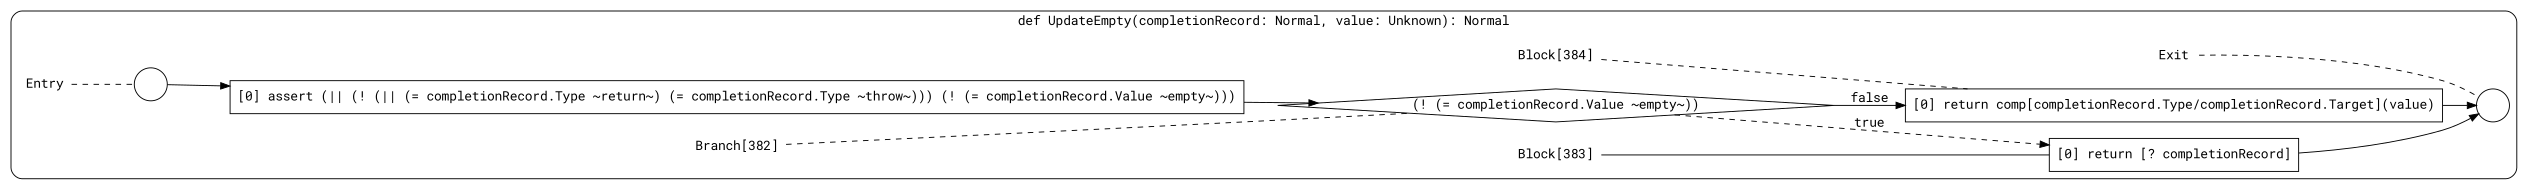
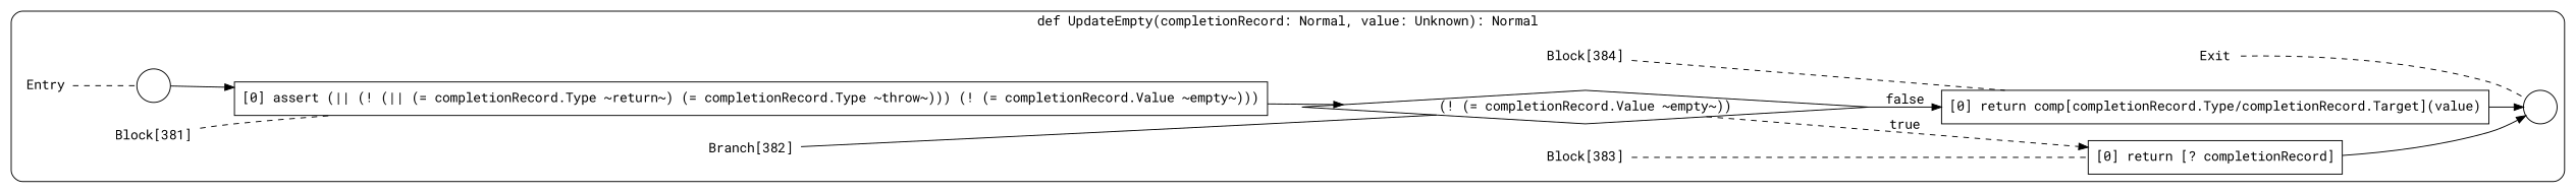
  digraph {
    fontname="Roboto Mono"
    rankdir=LR
    node [fontname="Roboto Mono" shape=none]
    edge [color=black fontname="Roboto Mono" style=dashed]
    n1 [label=<<font color="black">Entry</font>>]
    n2 [color=black fillcolor=white label=" " shape=circle style=filled]
    n3 [color=black fillcolor=white label=<<font color="black">[0] assert (|| (! (|| (= completionRecord.Type ~return~) (= completionRecord.Type ~throw~))) (! (= completionRecord.Value ~empty~)))<BR ALIGN="LEFT"/></font>> shape=box style=filled]
    n4 [color=black fillcolor=white label=<<font color="black">(! (= completionRecord.Value ~empty~))</font>> shape=diamond style=filled]
    n5 [label=<<font color="black">Exit</font>>]
    n6 [color=black fillcolor=white label=" " shape=circle style=filled]
+   n7 [label=<<font color="black">Block[381]</font>>]
    n8 [color=black fillcolor=white label=<<font color="black">[0] return [? completionRecord]<BR ALIGN="LEFT"/></font>> shape=box style=filled]
    n9 [color=black fillcolor=white label=<<font color="black">[0] return comp[completionRecord.Type/completionRecord.Target](value)<BR ALIGN="LEFT"/></font>> shape=box style=filled]
    n10 [label=<<font color="black">Branch[382]</font>>]
    n11 [label=<<font color="black">Block[383]</font>>]
    n12 [label=<<font color="black">Block[384]</font>>]
    subgraph cluster_1 {
      label="def UpdateEmpty(completionRecord: Normal, value: Unknown): Normal"
      style=rounded
      n1
      n2
      n3
      n4
      n5
      n6
+     n7
      n8
      n9
      n10
      n11
      n12
    }
    n1 -> n2 [arrowhead=none]
    n2 -> n3 [style=""]
    n3 -> n4 [style=""]
    n4 -> n8 [label=<<font color="black">true</font>>]
    n4 -> n9 [label=<<font color="black">false</font>> style=""]
    n5 -> n6 [arrowhead=none]
+   n7 -> n3 [arrowhead=none]
    n8 -> n6 [style=""]
    n9 -> n6 [style=""]
-   n10 -> n4 [arrowhead=none]
-   n11 -> n8 [arrowhead=none style=solid]
+   n10 -> n4 [arrowhead=none style=solid]
+   n11 -> n8 [arrowhead=none]
    n12 -> n9 [arrowhead=none]
  }
